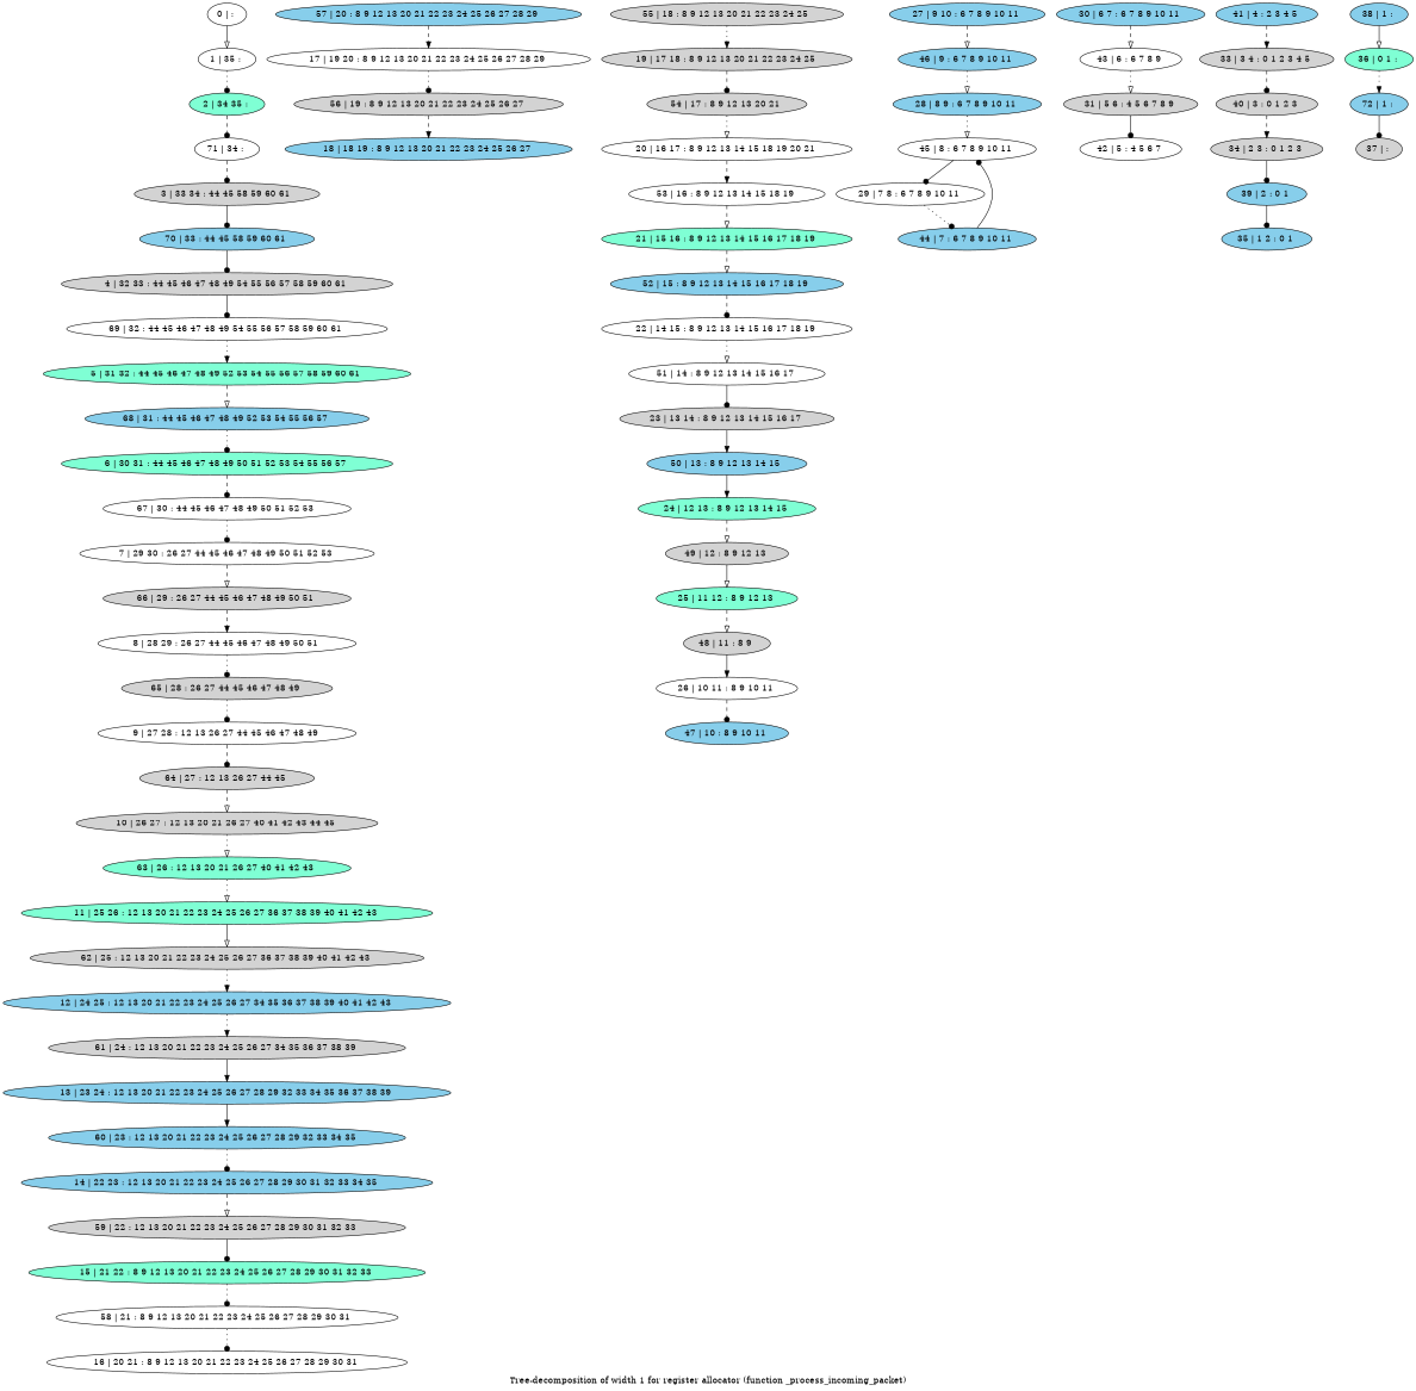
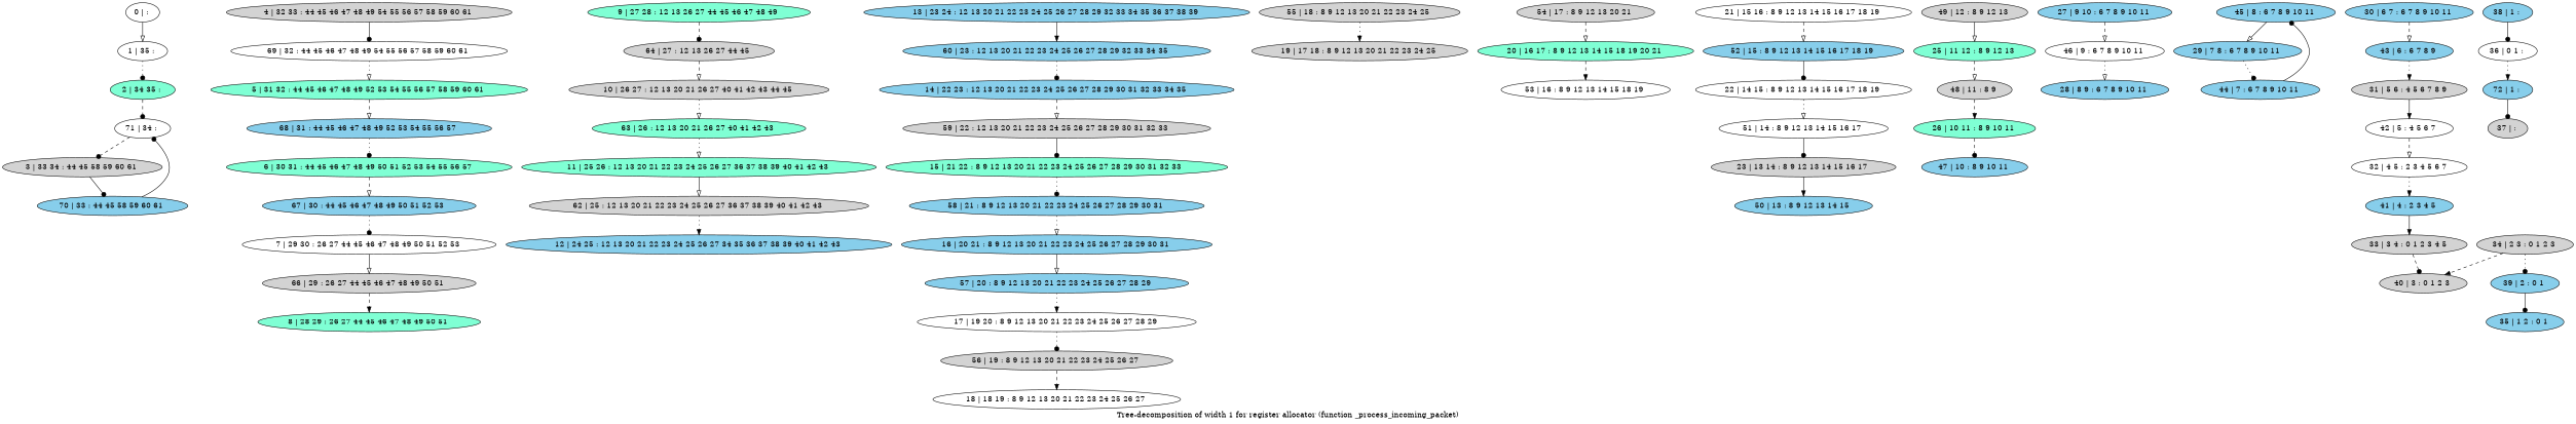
  digraph {
    label="Tree-decomposition of width 1 for register allocator (function _process_incoming_packet)"
    node [fillcolor=skyblue style=filled]
    edge [arrowhead=dot style=dotted]
    n1 [fillcolor=white label="0 | : "]
    n2 [fillcolor=white label="1 | 35 : "]
    n3 [fillcolor=aquamarine label="2 | 34 35 : "]
    n4 [fillcolor=white label="71 | 34 : "]
    n5 [fillcolor=lightgrey label="3 | 33 34 : 44 45 58 59 60 61 "]
    n6 [label="70 | 33 : 44 45 58 59 60 61 "]
    n7 [fillcolor=lightgrey label="4 | 32 33 : 44 45 46 47 48 49 54 55 56 57 58 59 60 61 "]
    n8 [fillcolor=white label="69 | 32 : 44 45 46 47 48 49 54 55 56 57 58 59 60 61 "]
    n9 [fillcolor=aquamarine label="5 | 31 32 : 44 45 46 47 48 49 52 53 54 55 56 57 58 59 60 61 "]
    n10 [label="68 | 31 : 44 45 46 47 48 49 52 53 54 55 56 57 "]
    n11 [fillcolor=aquamarine label="6 | 30 31 : 44 45 46 47 48 49 50 51 52 53 54 55 56 57 "]
-   n12 [fillcolor=white label="67 | 30 : 44 45 46 47 48 49 50 51 52 53 "]
+   n12 [label="67 | 30 : 44 45 46 47 48 49 50 51 52 53 "]
    n13 [fillcolor=white label="7 | 29 30 : 26 27 44 45 46 47 48 49 50 51 52 53 "]
    n14 [fillcolor=lightgrey label="66 | 29 : 26 27 44 45 46 47 48 49 50 51 "]
-   n15 [fillcolor=white label="8 | 28 29 : 26 27 44 45 46 47 48 49 50 51 "]
-   n16 [fillcolor=lightgrey label="65 | 28 : 26 27 44 45 46 47 48 49 "]
-   n17 [fillcolor=white label="9 | 27 28 : 12 13 26 27 44 45 46 47 48 49 "]
+   n15 [fillcolor=aquamarine label="8 | 28 29 : 26 27 44 45 46 47 48 49 50 51 "]
+   n17 [fillcolor=aquamarine label="9 | 27 28 : 12 13 26 27 44 45 46 47 48 49 "]
    n18 [fillcolor=lightgrey label="64 | 27 : 12 13 26 27 44 45 "]
    n19 [fillcolor=lightgrey label="10 | 26 27 : 12 13 20 21 26 27 40 41 42 43 44 45 "]
    n20 [fillcolor=aquamarine label="63 | 26 : 12 13 20 21 26 27 40 41 42 43 "]
    n21 [fillcolor=aquamarine label="11 | 25 26 : 12 13 20 21 22 23 24 25 26 27 36 37 38 39 40 41 42 43 "]
    n22 [fillcolor=lightgrey label="62 | 25 : 12 13 20 21 22 23 24 25 26 27 36 37 38 39 40 41 42 43 "]
    n23 [label="12 | 24 25 : 12 13 20 21 22 23 24 25 26 27 34 35 36 37 38 39 40 41 42 43 "]
-   n24 [fillcolor=lightgrey label="61 | 24 : 12 13 20 21 22 23 24 25 26 27 34 35 36 37 38 39 "]
    n25 [label="13 | 23 24 : 12 13 20 21 22 23 24 25 26 27 28 29 32 33 34 35 36 37 38 39 "]
    n26 [label="60 | 23 : 12 13 20 21 22 23 24 25 26 27 28 29 32 33 34 35 "]
    n27 [label="14 | 22 23 : 12 13 20 21 22 23 24 25 26 27 28 29 30 31 32 33 34 35 "]
    n28 [fillcolor=lightgrey label="59 | 22 : 12 13 20 21 22 23 24 25 26 27 28 29 30 31 32 33 "]
    n29 [fillcolor=aquamarine label="15 | 21 22 : 8 9 12 13 20 21 22 23 24 25 26 27 28 29 30 31 32 33 "]
-   n30 [fillcolor=white label="58 | 21 : 8 9 12 13 20 21 22 23 24 25 26 27 28 29 30 31 "]
-   n31 [fillcolor=white label="16 | 20 21 : 8 9 12 13 20 21 22 23 24 25 26 27 28 29 30 31 "]
+   n30 [label="58 | 21 : 8 9 12 13 20 21 22 23 24 25 26 27 28 29 30 31 "]
+   n31 [label="16 | 20 21 : 8 9 12 13 20 21 22 23 24 25 26 27 28 29 30 31 "]
    n32 [label="57 | 20 : 8 9 12 13 20 21 22 23 24 25 26 27 28 29 "]
    n33 [fillcolor=white label="17 | 19 20 : 8 9 12 13 20 21 22 23 24 25 26 27 28 29 "]
    n34 [fillcolor=lightgrey label="56 | 19 : 8 9 12 13 20 21 22 23 24 25 26 27 "]
-   n35 [label="18 | 18 19 : 8 9 12 13 20 21 22 23 24 25 26 27 "]
+   n35 [fillcolor=white label="18 | 18 19 : 8 9 12 13 20 21 22 23 24 25 26 27 "]
    n36 [fillcolor=lightgrey label="55 | 18 : 8 9 12 13 20 21 22 23 24 25 "]
    n37 [fillcolor=lightgrey label="19 | 17 18 : 8 9 12 13 20 21 22 23 24 25 "]
    n38 [fillcolor=lightgrey label="54 | 17 : 8 9 12 13 20 21 "]
-   n39 [fillcolor=white label="20 | 16 17 : 8 9 12 13 14 15 18 19 20 21 "]
+   n39 [fillcolor=aquamarine label="20 | 16 17 : 8 9 12 13 14 15 18 19 20 21 "]
    n40 [fillcolor=white label="53 | 16 : 8 9 12 13 14 15 18 19 "]
-   n41 [fillcolor=aquamarine label="21 | 15 16 : 8 9 12 13 14 15 16 17 18 19 "]
+   n41 [fillcolor=white label="21 | 15 16 : 8 9 12 13 14 15 16 17 18 19 "]
    n42 [label="52 | 15 : 8 9 12 13 14 15 16 17 18 19 "]
    n43 [fillcolor=white label="22 | 14 15 : 8 9 12 13 14 15 16 17 18 19 "]
    n44 [fillcolor=white label="51 | 14 : 8 9 12 13 14 15 16 17 "]
    n45 [fillcolor=lightgrey label="23 | 13 14 : 8 9 12 13 14 15 16 17 "]
    n46 [label="50 | 13 : 8 9 12 13 14 15 "]
-   n47 [fillcolor=aquamarine label="24 | 12 13 : 8 9 12 13 14 15 "]
    n48 [fillcolor=lightgrey label="49 | 12 : 8 9 12 13 "]
    n49 [fillcolor=aquamarine label="25 | 11 12 : 8 9 12 13 "]
    n50 [fillcolor=lightgrey label="48 | 11 : 8 9 "]
-   n51 [fillcolor=white label="26 | 10 11 : 8 9 10 11 "]
+   n51 [fillcolor=aquamarine label="26 | 10 11 : 8 9 10 11 "]
    n52 [label="47 | 10 : 8 9 10 11 "]
    n53 [label="27 | 9 10 : 6 7 8 9 10 11 "]
-   n54 [label="46 | 9 : 6 7 8 9 10 11 "]
+   n54 [fillcolor=white label="46 | 9 : 6 7 8 9 10 11 "]
    n55 [label="28 | 8 9 : 6 7 8 9 10 11 "]
-   n56 [fillcolor=white label="45 | 8 : 6 7 8 9 10 11 "]
-   n57 [fillcolor=white label="29 | 7 8 : 6 7 8 9 10 11 "]
+   n56 [label="45 | 8 : 6 7 8 9 10 11 "]
+   n57 [label="29 | 7 8 : 6 7 8 9 10 11 "]
    n58 [label="44 | 7 : 6 7 8 9 10 11 "]
    n59 [label="30 | 6 7 : 6 7 8 9 10 11 "]
-   n60 [fillcolor=white label="43 | 6 : 6 7 8 9 "]
+   n60 [label="43 | 6 : 6 7 8 9 "]
    n61 [fillcolor=lightgrey label="31 | 5 6 : 4 5 6 7 8 9 "]
    n62 [fillcolor=white label="42 | 5 : 4 5 6 7 "]
+   n63 [fillcolor=white label="32 | 4 5 : 2 3 4 5 6 7 "]
    n64 [label="41 | 4 : 2 3 4 5 "]
    n65 [fillcolor=lightgrey label="33 | 3 4 : 0 1 2 3 4 5 "]
    n66 [fillcolor=lightgrey label="40 | 3 : 0 1 2 3 "]
    n67 [fillcolor=lightgrey label="34 | 2 3 : 0 1 2 3 "]
    n68 [label="39 | 2 : 0 1 "]
    n69 [label="35 | 1 2 : 0 1 "]
    n70 [label="38 | 1 : "]
-   n71 [fillcolor=aquamarine label="36 | 0 1 : "]
+   n71 [fillcolor=white label="36 | 0 1 : "]
    n72 [label="72 | 1 : "]
    n73 [fillcolor=lightgrey label="37 | : "]
    n1 -> n2 [arrowhead=onormal style=solid]
    n2 -> n3
    n3 -> n4 [style=dashed]
    n4 -> n5 [style=dashed]
    n5 -> n6 [style=solid]
-   n6 -> n7 [style=solid]
+   n6 -> n4 [style=solid]
    n7 -> n8 [style=solid]
-   n8 -> n9 [arrowhead=normal]
+   n8 -> n9 [arrowhead=onormal]
    n9 -> n10 [arrowhead=onormal style=dashed]
    n10 -> n11
-   n11 -> n12 [style=dashed]
+   n11 -> n12 [arrowhead=onormal style=dashed]
    n12 -> n13
-   n13 -> n14 [arrowhead=onormal style=dashed]
+   n13 -> n14 [arrowhead=onormal style=solid]
    n14 -> n15 [arrowhead=normal style=dashed]
-   n15 -> n16
-   n16 -> n17
    n17 -> n18 [style=dashed]
    n18 -> n19 [arrowhead=onormal style=dashed]
    n19 -> n20 [arrowhead=onormal]
    n20 -> n21 [arrowhead=onormal]
    n21 -> n22 [arrowhead=onormal style=solid]
    n22 -> n23 [arrowhead=normal]
-   n23 -> n24 [arrowhead=normal]
-   n24 -> n25 [arrowhead=normal style=solid]
    n25 -> n26 [arrowhead=normal style=solid]
    n26 -> n27
    n27 -> n28 [arrowhead=onormal style=dashed]
    n28 -> n29 [style=solid]
    n29 -> n30
-   n30 -> n31
-   n32 -> n33 [arrowhead=normal style=dashed]
+   n30 -> n31 [arrowhead=onormal]
+   n31 -> n32 [arrowhead=onormal style=solid]
+   n32 -> n33 [arrowhead=normal]
    n33 -> n34
    n34 -> n35 [arrowhead=normal style=dashed]
    n36 -> n37 [arrowhead=normal]
-   n37 -> n38 [style=dashed]
-   n38 -> n39 [arrowhead=onormal]
+   n38 -> n39 [arrowhead=onormal style=dashed]
    n39 -> n40 [arrowhead=normal style=dashed]
-   n40 -> n41 [arrowhead=onormal style=dashed]
    n41 -> n42 [arrowhead=onormal style=dashed]
-   n42 -> n43 [style=dashed]
+   n42 -> n43 [style=solid]
    n43 -> n44 [arrowhead=onormal]
    n44 -> n45 [style=solid]
    n45 -> n46 [arrowhead=normal style=solid]
-   n46 -> n47 [arrowhead=normal style=solid]
-   n47 -> n48 [arrowhead=onormal style=dashed]
    n48 -> n49 [arrowhead=onormal style=solid]
    n49 -> n50 [arrowhead=onormal style=dashed]
-   n50 -> n51 [arrowhead=normal style=solid]
+   n50 -> n51 [arrowhead=normal style=dashed]
    n51 -> n52 [style=dashed]
    n53 -> n54 [arrowhead=onormal style=dashed]
    n54 -> n55 [arrowhead=onormal]
-   n55 -> n56 [arrowhead=onormal]
-   n56 -> n57 [style=solid]
+   n56 -> n57 [arrowhead=onormal style=solid]
    n57 -> n58
    n58 -> n56 [style=solid]
    n59 -> n60 [arrowhead=onormal style=dashed]
-   n60 -> n61 [arrowhead=onormal]
-   n61 -> n62 [style=solid]
-   n64 -> n65 [arrowhead=normal style=dashed]
+   n60 -> n61 [arrowhead=normal]
+   n61 -> n62 [arrowhead=normal style=solid]
+   n62 -> n63 [arrowhead=onormal style=dashed]
+   n63 -> n64 [arrowhead=normal]
+   n64 -> n65 [arrowhead=normal style=solid]
    n65 -> n66 [style=dashed]
-   n66 -> n67 [arrowhead=normal style=dashed]
-   n67 -> n68 [style=solid]
+   n67 -> n66 [arrowhead=normal style=dashed]
+   n67 -> n68
    n68 -> n69 [style=solid]
-   n70 -> n71 [arrowhead=onormal style=solid]
+   n70 -> n71 [style=solid]
    n71 -> n72 [arrowhead=normal]
    n72 -> n73 [style=solid]
  }
